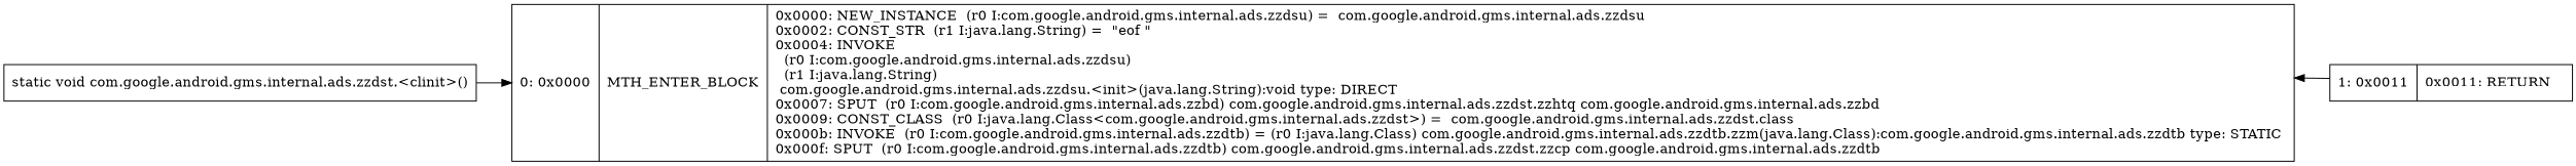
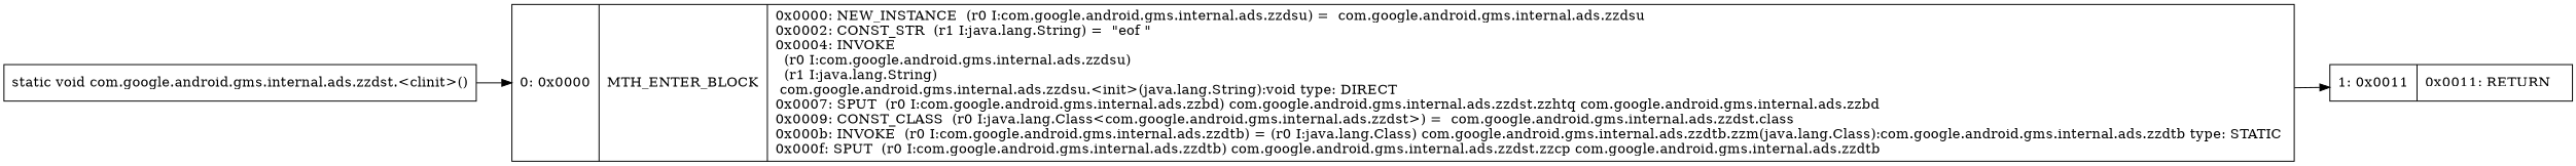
  digraph {
    rankdir=LR
    node [shape=record]
    n1 [label="{0\:\ 0x0000|MTH_ENTER_BLOCK\l|0x0000: NEW_INSTANCE  (r0 I:com.google.android.gms.internal.ads.zzdsu) =  com.google.android.gms.internal.ads.zzdsu \l0x0002: CONST_STR  (r1 I:java.lang.String) =  \"eof \" \l0x0004: INVOKE  \l  (r0 I:com.google.android.gms.internal.ads.zzdsu)\l  (r1 I:java.lang.String)\l com.google.android.gms.internal.ads.zzdsu.\<init\>(java.lang.String):void type: DIRECT \l0x0007: SPUT  (r0 I:com.google.android.gms.internal.ads.zzbd) com.google.android.gms.internal.ads.zzdst.zzhtq com.google.android.gms.internal.ads.zzbd \l0x0009: CONST_CLASS  (r0 I:java.lang.Class\<com.google.android.gms.internal.ads.zzdst\>) =  com.google.android.gms.internal.ads.zzdst.class \l0x000b: INVOKE  (r0 I:com.google.android.gms.internal.ads.zzdtb) = (r0 I:java.lang.Class) com.google.android.gms.internal.ads.zzdtb.zzm(java.lang.Class):com.google.android.gms.internal.ads.zzdtb type: STATIC \l0x000f: SPUT  (r0 I:com.google.android.gms.internal.ads.zzdtb) com.google.android.gms.internal.ads.zzdst.zzcp com.google.android.gms.internal.ads.zzdtb \l}"]
    n2 [label="{1\:\ 0x0011|0x0011: RETURN   \l}"]
    n3 [label="{static void com.google.android.gms.internal.ads.zzdst.\<clinit\>() }"]
-   n2 -> n1
+   n1 -> n2
    n3 -> n1
  }
